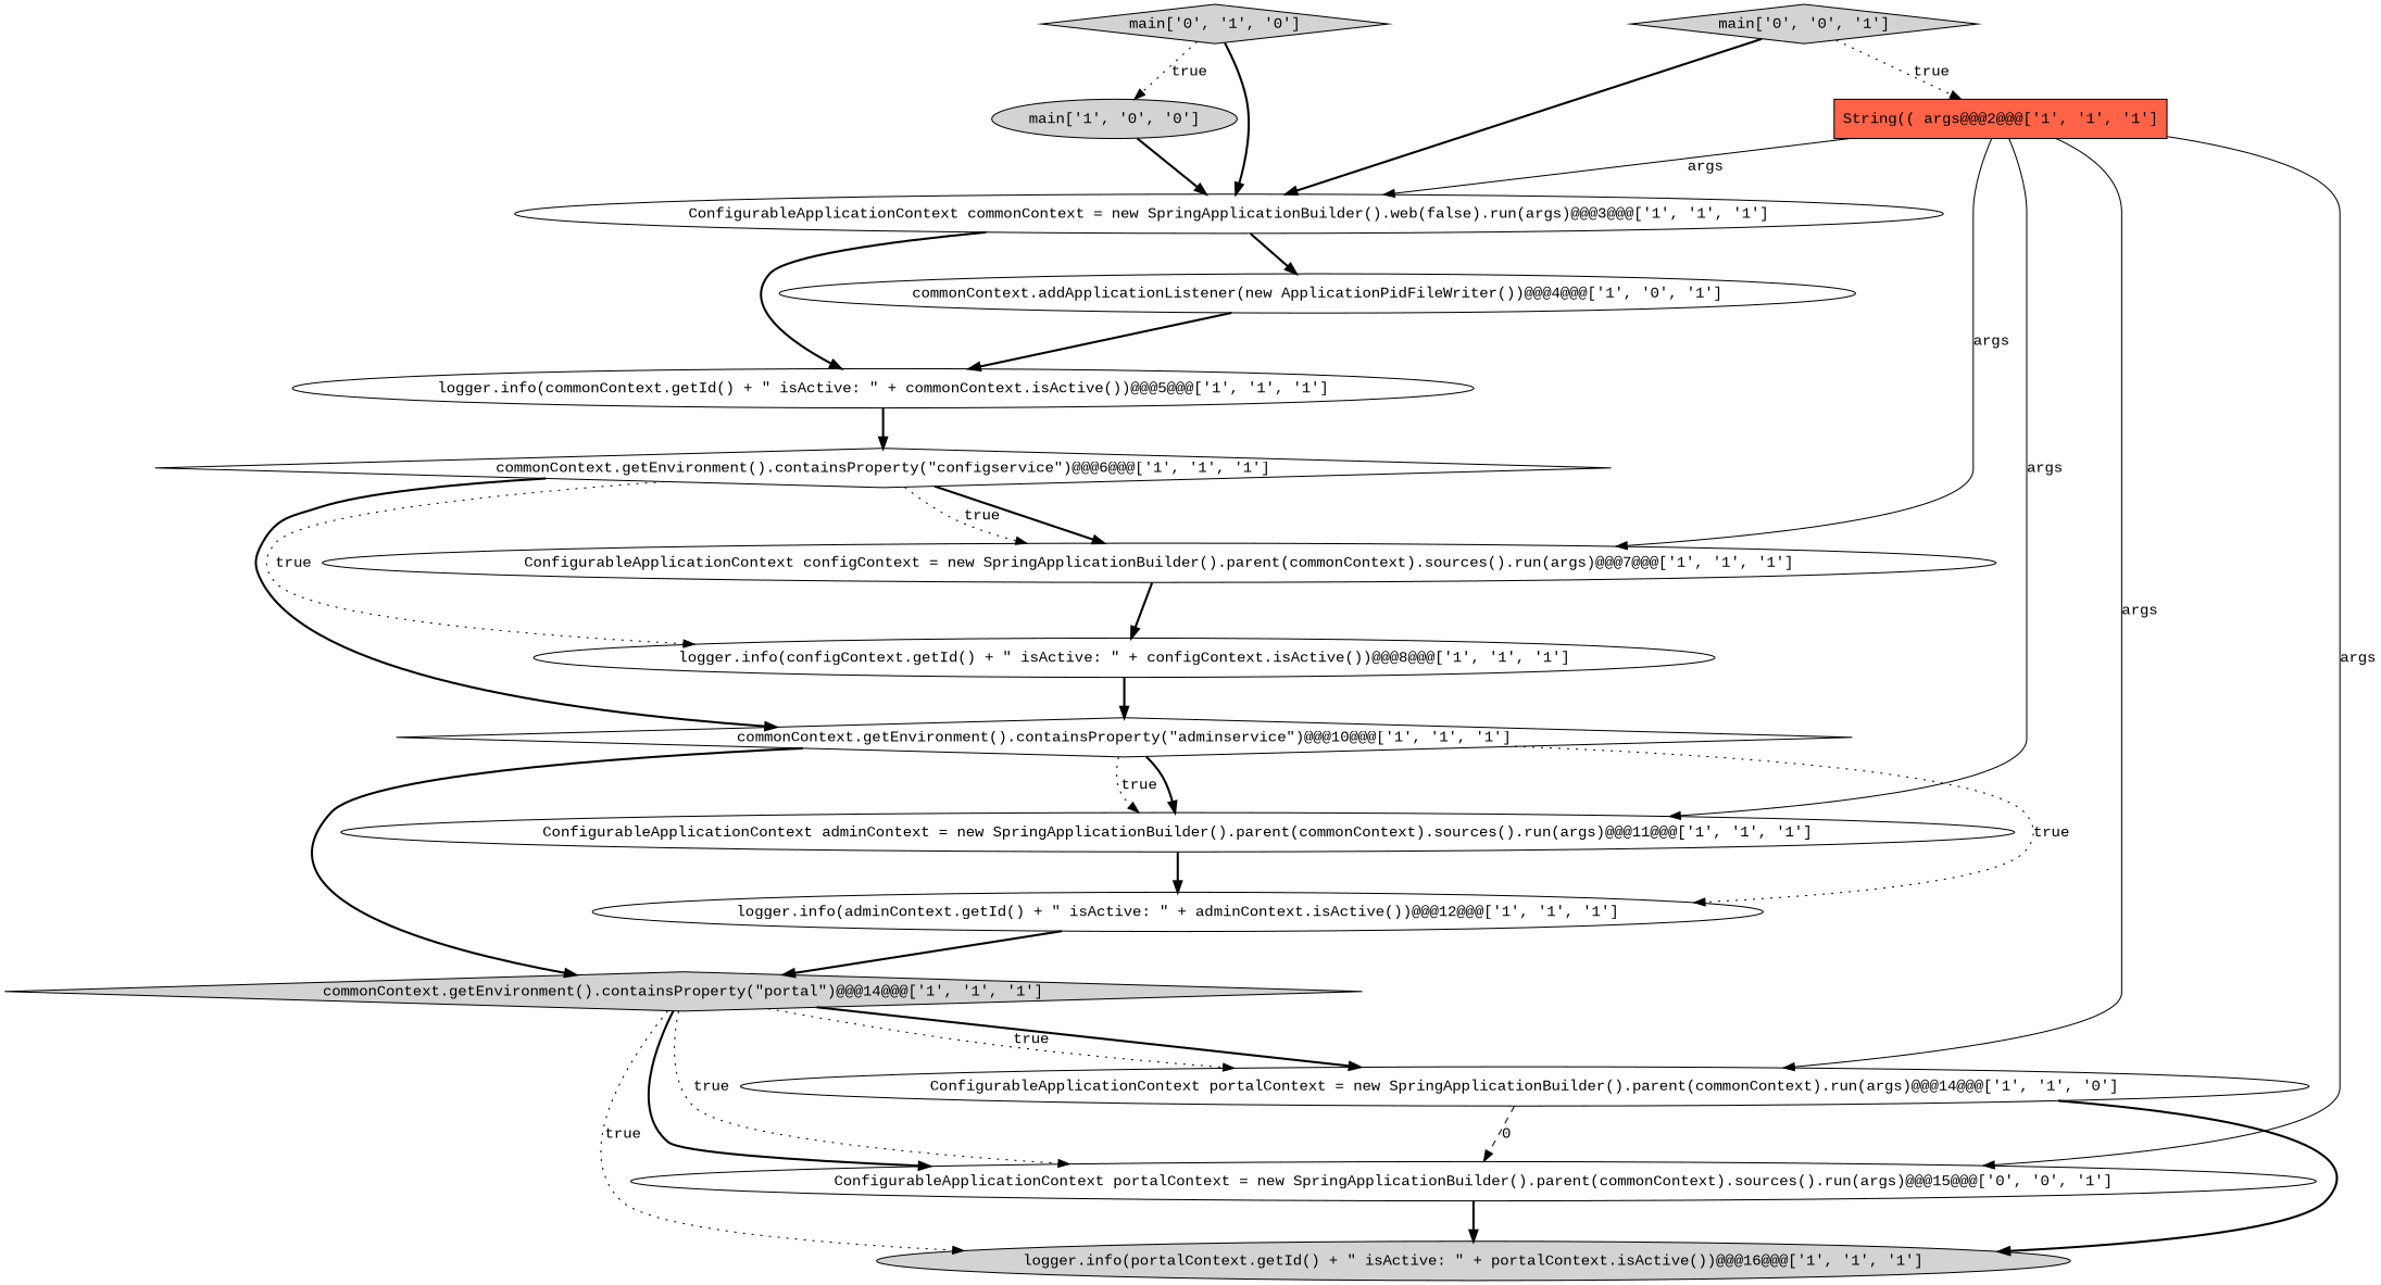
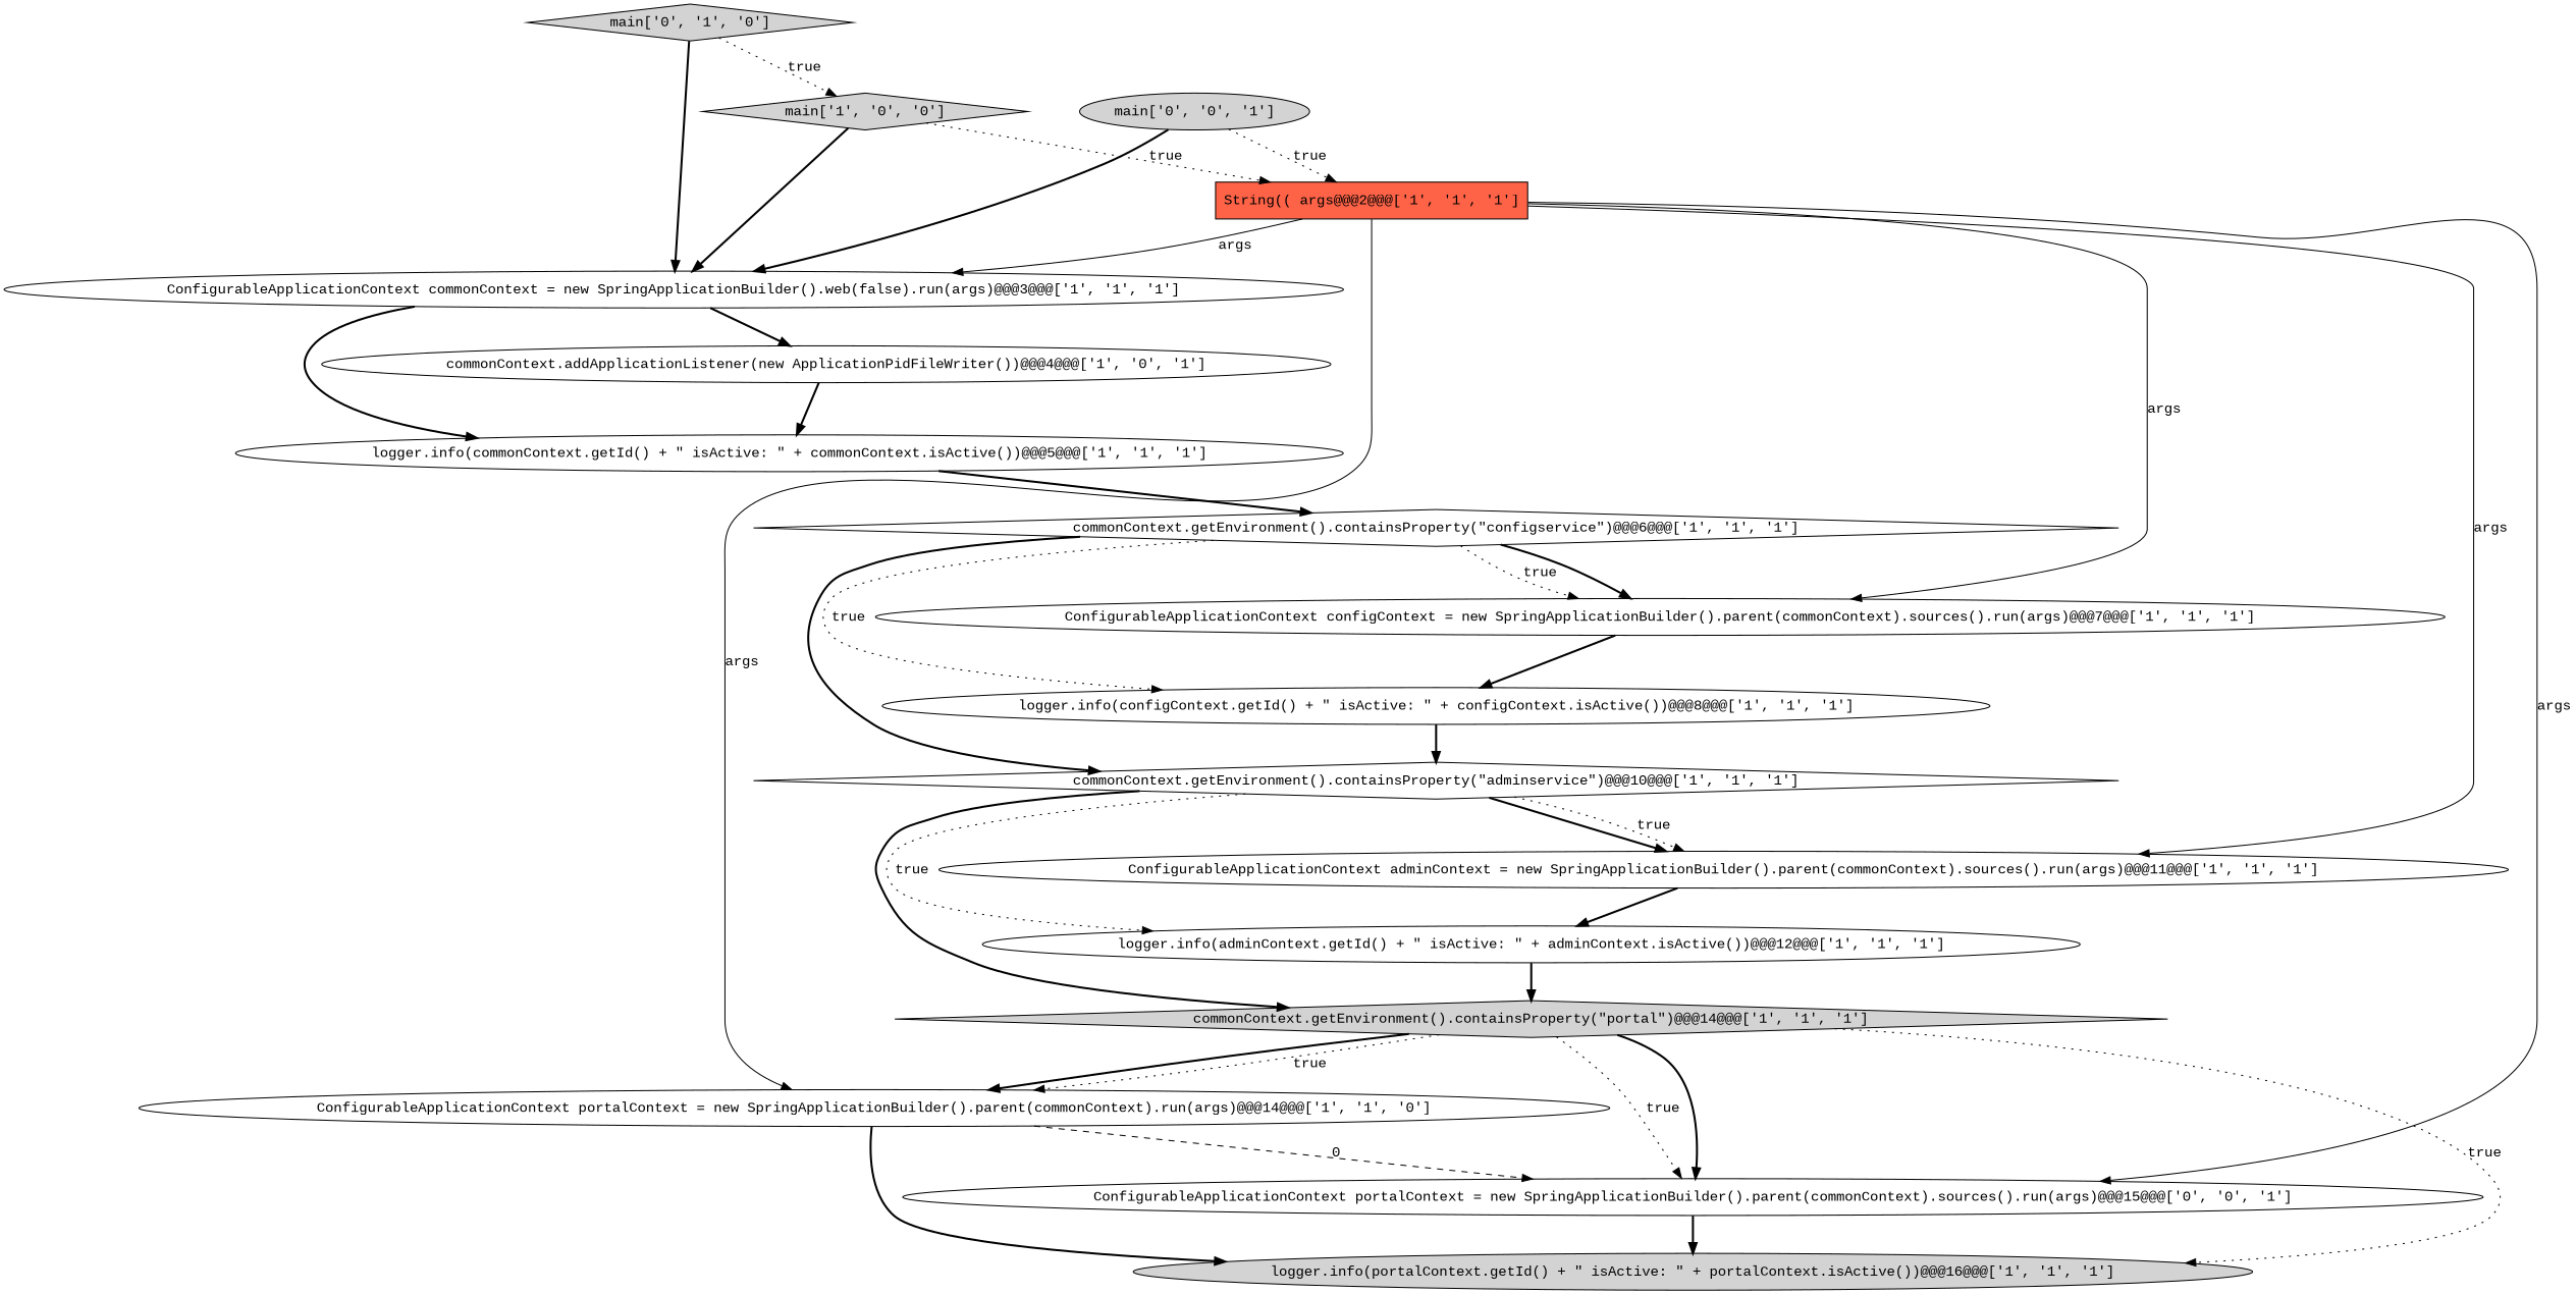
  digraph {
    fontname="Liberation Mono"
    node [fillcolor=white fontname="Liberation Mono" shape=ellipse style=filled]
    edge [fontname="Liberation Mono" style=bold]
-   n1 [fillcolor=lightgray label="main['0', '0', '1']" shape=diamond]
+   n1 [fillcolor=lightgray label="main['0', '0', '1']"]
    n2 [fillcolor=tomato label="String(( args@@@2@@@['1', '1', '1']" shape=box]
    n3 [label="ConfigurableApplicationContext commonContext = new SpringApplicationBuilder().web(false).run(args)@@@3@@@['1', '1', '1']"]
    n4 [label="ConfigurableApplicationContext adminContext = new SpringApplicationBuilder().parent(commonContext).sources().run(args)@@@11@@@['1', '1', '1']"]
    n5 [label="ConfigurableApplicationContext portalContext = new SpringApplicationBuilder().parent(commonContext).run(args)@@@14@@@['1', '1', '0']"]
    n6 [label="ConfigurableApplicationContext portalContext = new SpringApplicationBuilder().parent(commonContext).sources().run(args)@@@15@@@['0', '0', '1']"]
    n7 [label="ConfigurableApplicationContext configContext = new SpringApplicationBuilder().parent(commonContext).sources().run(args)@@@7@@@['1', '1', '1']"]
    n8 [label="commonContext.addApplicationListener(new ApplicationPidFileWriter())@@@4@@@['1', '0', '1']"]
    n9 [label="logger.info(commonContext.getId() + \" isActive: \" + commonContext.isActive())@@@5@@@['1', '1', '1']"]
    n10 [label="logger.info(adminContext.getId() + \" isActive: \" + adminContext.isActive())@@@12@@@['1', '1', '1']"]
    n11 [fillcolor=lightgray label="commonContext.getEnvironment().containsProperty(\"portal\")@@@14@@@['1', '1', '1']" shape=diamond]
    n12 [fillcolor=lightgray label="logger.info(portalContext.getId() + \" isActive: \" + portalContext.isActive())@@@16@@@['1', '1', '1']"]
    n13 [label="logger.info(configContext.getId() + \" isActive: \" + configContext.isActive())@@@8@@@['1', '1', '1']"]
    n14 [label="commonContext.getEnvironment().containsProperty(\"configservice\")@@@6@@@['1', '1', '1']" shape=diamond]
-   n15 [fillcolor=lightgray label="main['1', '0', '0']"]
+   n15 [fillcolor=lightgray label="main['1', '0', '0']" shape=diamond]
    n16 [label="commonContext.getEnvironment().containsProperty(\"adminservice\")@@@10@@@['1', '1', '1']" shape=diamond]
    n17 [fillcolor=lightgray label="main['0', '1', '0']" shape=diamond]
    n1 -> n2 [label=true style=dotted]
    n1 -> n3
    n2 -> n3 [label=args style=solid]
    n2 -> n4 [label=args style=solid]
    n2 -> n5 [label=args style=solid]
    n2 -> n6 [label=args style=solid]
    n2 -> n7 [label=args style=solid]
    n3 -> n8
    n3 -> n9
    n4 -> n10
    n5 -> n6 [label=0 style=dashed]
    n5 -> n12
    n6 -> n12
    n7 -> n13
    n8 -> n9
    n9 -> n14
    n10 -> n11
    n11 -> n5
    n11 -> n5 [label=true style=dotted]
    n11 -> n6
    n11 -> n6 [label=true style=dotted]
    n11 -> n12 [label=true style=dotted]
    n13 -> n16
    n14 -> n7
    n14 -> n7 [label=true style=dotted]
    n14 -> n13 [label=true style=dotted]
    n14 -> n16
+   n15 -> n2 [label=true style=dotted]
    n15 -> n3
    n16 -> n4
    n16 -> n4 [label=true style=dotted]
    n16 -> n10 [label=true style=dotted]
    n16 -> n11
    n17 -> n3
    n17 -> n15 [label=true style=dotted]
  }
